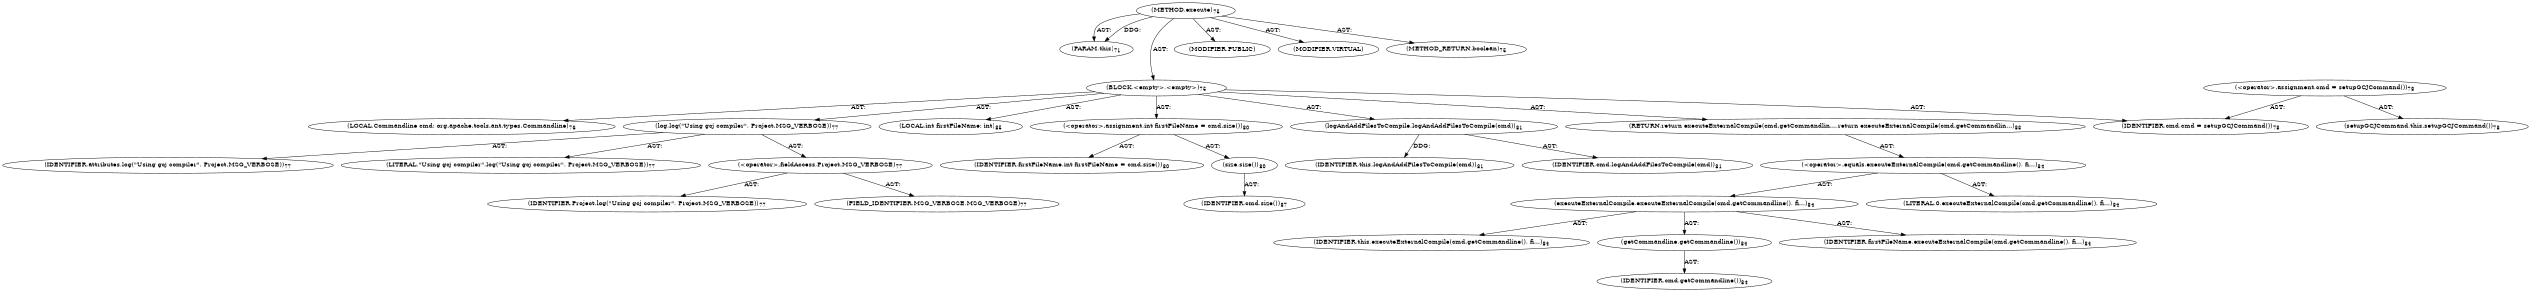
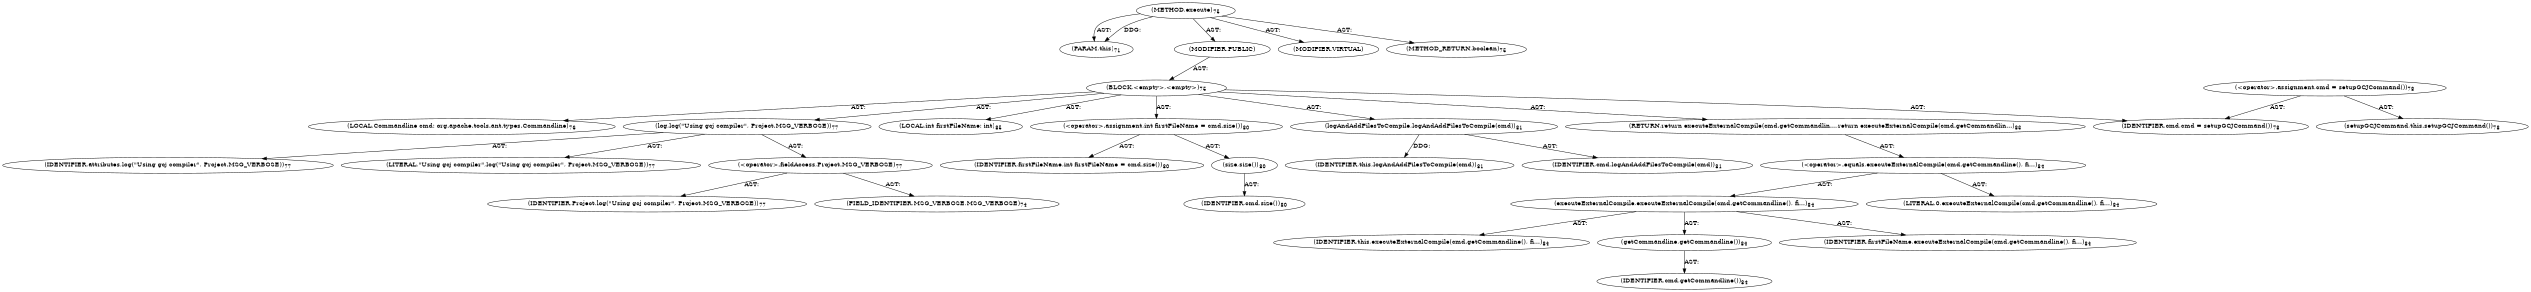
  digraph {
    n1 [label=<(METHOD,execute)<SUB>75</SUB>>]
    n2 [label=<(PARAM,this)<SUB>71</SUB>>]
    n3 [label=<(BLOCK,&lt;empty&gt;,&lt;empty&gt;)<SUB>75</SUB>>]
    n4 [label=<(MODIFIER,PUBLIC)>]
    n5 [label=<(MODIFIER,VIRTUAL)>]
    n6 [label=<(METHOD_RETURN,boolean)<SUB>75</SUB>>]
    n7 [label=<(LOCAL,Commandline cmd: org.apache.tools.ant.types.Commandline)<SUB>76</SUB>>]
    n8 [label=<(log,log(&quot;Using gcj compiler&quot;, Project.MSG_VERBOSE))<SUB>77</SUB>>]
    n9 [label=<(LOCAL,int firstFileName: int)<SUB>85</SUB>>]
    n10 [label=<(&lt;operator&gt;.assignment,int firstFileName = cmd.size())<SUB>80</SUB>>]
    n11 [label=<(logAndAddFilesToCompile,logAndAddFilesToCompile(cmd))<SUB>81</SUB>>]
    n12 [label=<(RETURN,return executeExternalCompile(cmd.getCommandlin...,return executeExternalCompile(cmd.getCommandlin...)<SUB>83</SUB>>]
    n13 [label=<(IDENTIFIER,cmd,cmd = setupGCJCommand())<SUB>78</SUB>>]
    n14 [label=<(IDENTIFIER,attributes,log(&quot;Using gcj compiler&quot;, Project.MSG_VERBOSE))<SUB>77</SUB>>]
    n15 [label=<(LITERAL,&quot;Using gcj compiler&quot;,log(&quot;Using gcj compiler&quot;, Project.MSG_VERBOSE))<SUB>77</SUB>>]
    n16 [label=<(&lt;operator&gt;.fieldAccess,Project.MSG_VERBOSE)<SUB>77</SUB>>]
    n17 [label=<(&lt;operator&gt;.assignment,cmd = setupGCJCommand())<SUB>78</SUB>>]
    n18 [label=<(setupGCJCommand,this.setupGCJCommand())<SUB>78</SUB>>]
    n19 [label=<(IDENTIFIER,firstFileName,int firstFileName = cmd.size())<SUB>80</SUB>>]
    n20 [label=<(size,size())<SUB>80</SUB>>]
    n21 [label=<(IDENTIFIER,this,logAndAddFilesToCompile(cmd))<SUB>81</SUB>>]
    n22 [label=<(IDENTIFIER,cmd,logAndAddFilesToCompile(cmd))<SUB>81</SUB>>]
    n23 [label=<(&lt;operator&gt;.equals,executeExternalCompile(cmd.getCommandline(), fi...)<SUB>84</SUB>>]
    n24 [label=<(IDENTIFIER,Project,log(&quot;Using gcj compiler&quot;, Project.MSG_VERBOSE))<SUB>77</SUB>>]
-   n25 [label=<(FIELD_IDENTIFIER,MSG_VERBOSE,MSG_VERBOSE)<SUB>77</SUB>>]
-   n26 [label=<(IDENTIFIER,cmd,size())<SUB>87</SUB>>]
+   n25 [label=<(FIELD_IDENTIFIER,MSG_VERBOSE,MSG_VERBOSE)<SUB>74</SUB>>]
+   n26 [label=<(IDENTIFIER,cmd,size())<SUB>80</SUB>>]
    n27 [label=<(executeExternalCompile,executeExternalCompile(cmd.getCommandline(), fi...)<SUB>84</SUB>>]
    n28 [label=<(LITERAL,0,executeExternalCompile(cmd.getCommandline(), fi...)<SUB>84</SUB>>]
    n29 [label=<(IDENTIFIER,this,executeExternalCompile(cmd.getCommandline(), fi...)<SUB>84</SUB>>]
    n30 [label=<(getCommandline,getCommandline())<SUB>84</SUB>>]
    n31 [label=<(IDENTIFIER,firstFileName,executeExternalCompile(cmd.getCommandline(), fi...)<SUB>84</SUB>>]
    n32 [label=<(IDENTIFIER,cmd,getCommandline())<SUB>84</SUB>>]
    n1 -> n2 [label="AST: "]
    n1 -> n2 [label="DDG: "]
-   n1 -> n3 [label="AST: "]
+   n4 -> n3 [label="AST: "]
    n1 -> n4 [label="AST: "]
    n1 -> n5 [label="AST: "]
    n1 -> n6 [label="AST: "]
    n3 -> n7 [label="AST: "]
    n3 -> n8 [label="AST: "]
    n3 -> n9 [label="AST: "]
    n3 -> n10 [label="AST: "]
    n3 -> n11 [label="AST: "]
    n3 -> n12 [label="AST: "]
    n3 -> n13 [label="AST: "]
    n8 -> n14 [label="AST: "]
    n8 -> n15 [label="AST: "]
    n8 -> n16 [label="AST: "]
    n10 -> n19 [label="AST: "]
    n10 -> n20 [label="AST: "]
    n11 -> n21 [label="DDG: "]
    n11 -> n22 [label="AST: "]
    n12 -> n23 [label="AST: "]
    n16 -> n24 [label="AST: "]
    n16 -> n25 [label="AST: "]
    n17 -> n13 [label="AST: "]
    n17 -> n18 [label="AST: "]
    n20 -> n26 [label="AST: "]
    n23 -> n27 [label="AST: "]
    n23 -> n28 [label="AST: "]
    n27 -> n29 [label="AST: "]
    n27 -> n30 [label="AST: "]
    n27 -> n31 [label="AST: "]
    n30 -> n32 [label="AST: "]
  }
